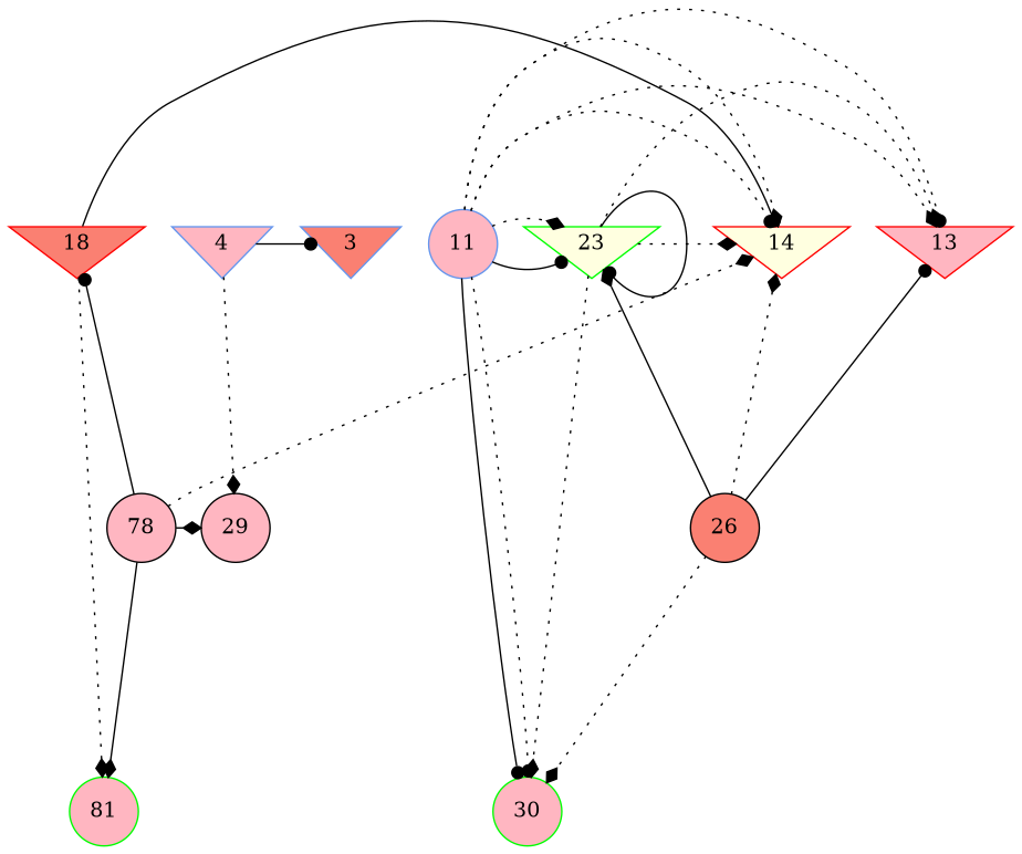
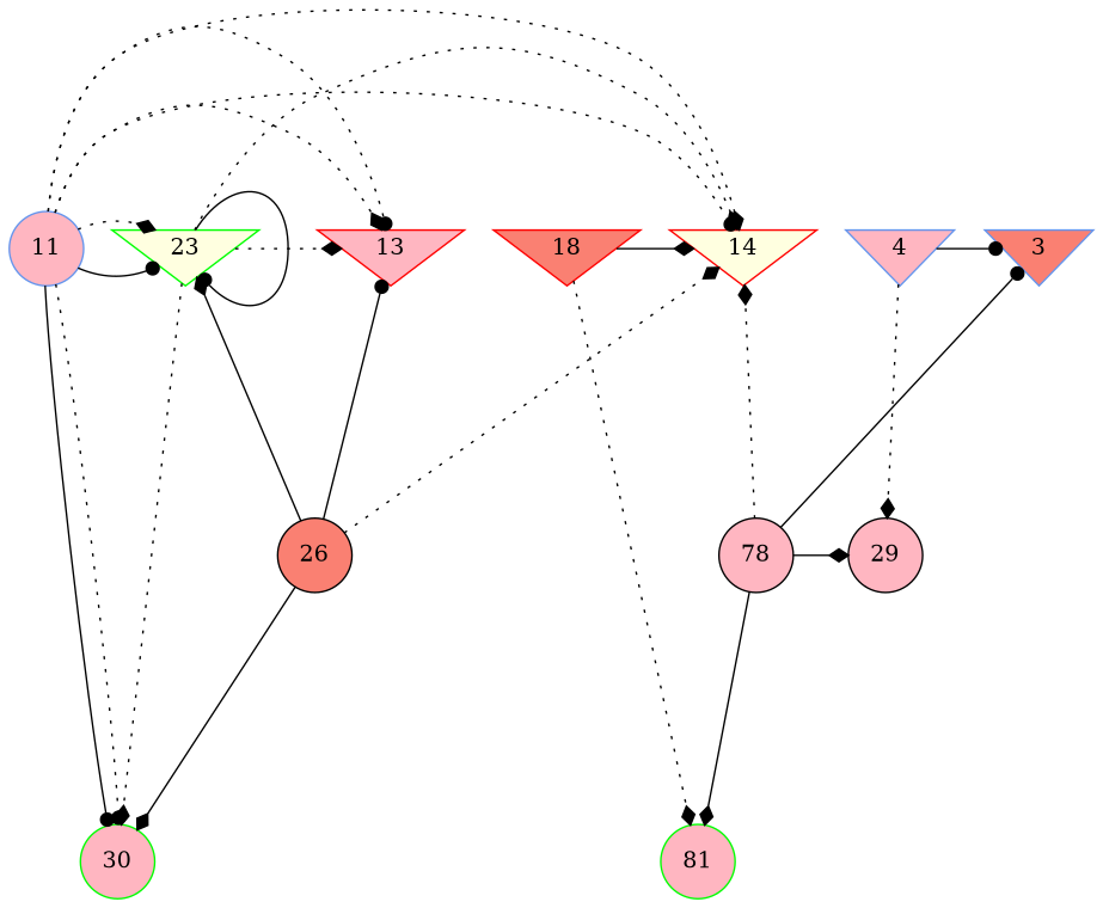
  digraph {
    ranksep=2.0
    node [color=cornflowerblue fillcolor=lightpink shape=invtriangle style=filled]
    edge [arrowhead=diamond style=dotted]
    3 [fillcolor=salmon]
    4
    11 [shape=circle]
    13 [color=red]
    14 [color=red fillcolor=lightyellow]
    18 [color=red fillcolor=salmon]
    23 [color=green fillcolor=lightyellow]
    26 [color=black fillcolor=salmon shape=circle]
    n9 [color=black label=78 shape=circle]
    29 [color=black shape=circle]
    30 [color=green shape=circle]
    n12 [color=green label=81 shape=circle]
    subgraph sub_1 {
      rank=same
      3
      4
      11
      13
      14
      18
      23
    }
    subgraph sub_2 {
      rank=same
      26
      n9
      29
    }
    subgraph sub_3 {
      rank=same
      30
      n12
    }
    4 -> 3 [arrowhead=dot style=solid]
    4 -> 29
    11 -> 13
    11 -> 13 [arrowhead=dot]
    11 -> 14 [arrowhead=dot]
    11 -> 14
    11 -> 23 [arrowhead=dot style=solid]
    11 -> 23
    11 -> 30 [arrowhead=dot style=solid]
    11 -> 30 [arrowhead=dot]
-   18 -> 14 [arrowhead=dot style=solid]
+   18 -> 14 [style=solid]
    18 -> n12
    23 -> 13
    23 -> 14
    23 -> 23 [arrowhead=dot style=solid]
    23 -> 30
    26 -> 13 [arrowhead=dot style=solid]
    26 -> 14
    26 -> 23 [style=solid]
-   26 -> 30
-   n9 -> 18 [arrowhead=dot style=solid]
+   26 -> 30 [style=solid]
+   n9 -> 3 [arrowhead=dot style=solid]
    n9 -> 14
    n9 -> 29 [style=solid]
    n9 -> n12 [style=solid]
  }
